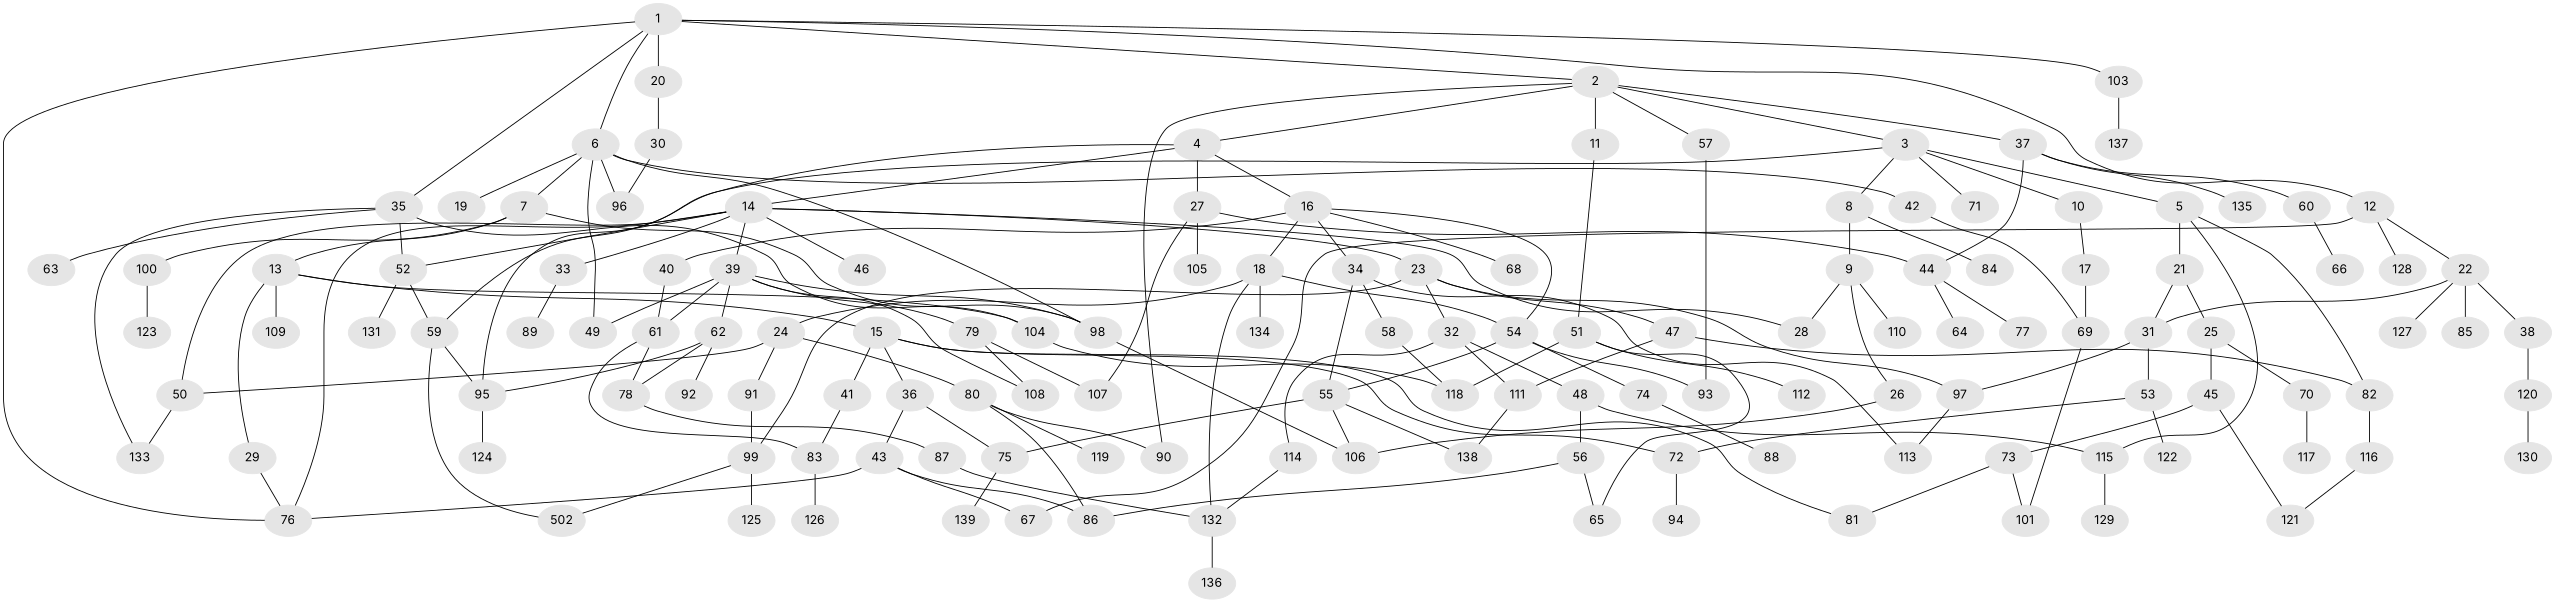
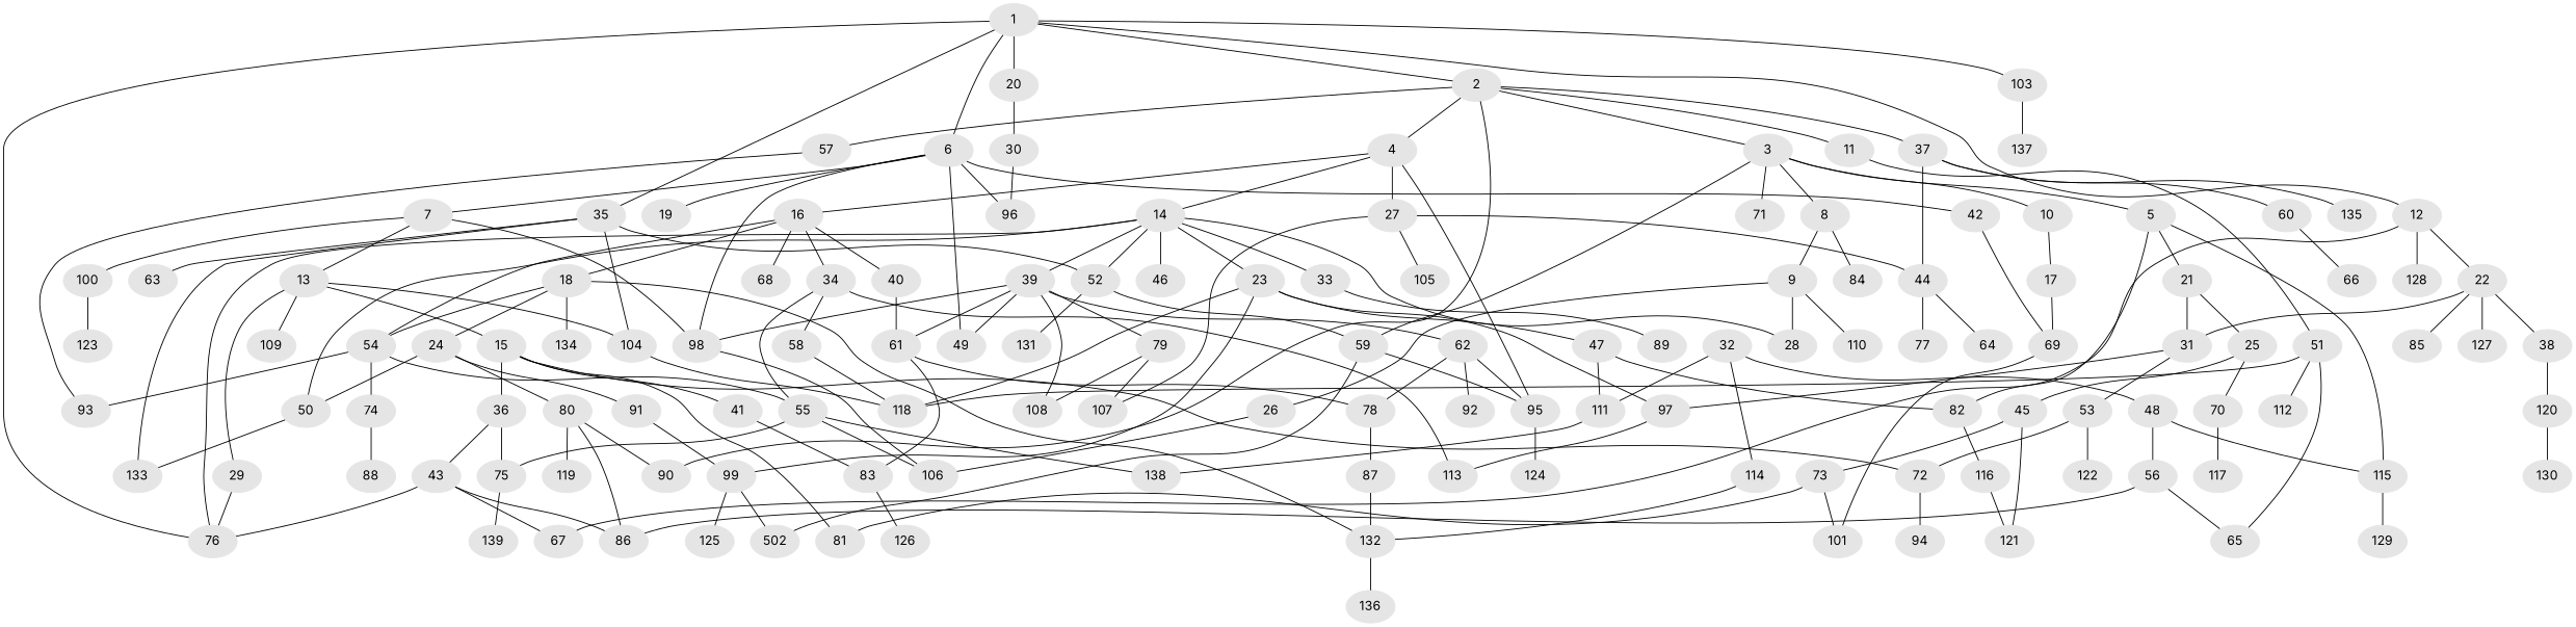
  graph {
    fontname=Inter
    node [color=gray90 fontname=Inter style=filled]
    edge [fontname=Inter]
    1
    2
    6
    12
    20
    35
    76
    103
    3
    4
    11
    37
    57
    90
    7
    19
    42
    49
    96
    98
    22
    67
    128
    30
    104
    52
    63
    133
    137
    5
    8
    10
    59
    71
    14
    16
    27
    95
    51
    44
    60
    135
    93
    21
    82
    115
    9
    84
    17
    n50 [label=502]
    28
    23
    33
    39
    46
    50
    18
    34
    40
    54
    68
    105
    107
    124
    25
    31
    116
    129
    13
    100
    69
    106
    15
    29
    109
    123
    26
    110
    65
    112
    118
    38
    85
    127
    36
    41
    72
    81
    32
    47
    97
    99
    89
    61
    62
    79
    108
    131
    43
    75
    83
    94
    24
    132
    134
    55
    58
    113
    74
    101
    80
    91
    136
    45
    70
    53
    120
    48
    111
    114
    125
    86
    119
    73
    121
    117
    64
    77
    122
    56
    138
    139
    66
    130
    78
    92
    126
    88
    87
    1 -- 2
    1 -- 6
    1 -- 12
    1 -- 20
    1 -- 35
    1 -- 76
    1 -- 103
    2 -- 3
    2 -- 4
    2 -- 11
    2 -- 37
    2 -- 57
    2 -- 90
    6 -- 7
    6 -- 19
    6 -- 42
    6 -- 49
    6 -- 96
    6 -- 98
    12 -- 22
    12 -- 67
    12 -- 128
    20 -- 30
    35 -- 104
    35 -- 52
    35 -- 63
    35 -- 133
    103 -- 137
    3 -- 5
    3 -- 8
    3 -- 10
    3 -- 59
    3 -- 71
    4 -- 14
    4 -- 16
    4 -- 27
    4 -- 95
    11 -- 51
    37 -- 44
    37 -- 60
    37 -- 135
    57 -- 93
    7 -- 98
    7 -- 13
    7 -- 100
    42 -- 69
    98 -- 106
    22 -- 31
    22 -- 38
    22 -- 85
    22 -- 127
    30 -- 96
    104 -- 118
    52 -- 59
    52 -- 131
    5 -- 21
    5 -- 82
    5 -- 115
    8 -- 9
    8 -- 84
    10 -- 17
    59 -- 95
    59 -- n50
    14 -- 76
    14 -- 52
    14 -- 28
    14 -- 23
    14 -- 33
    14 -- 39
    14 -- 46
    14 -- 50
    16 -- 18
    16 -- 34
    16 -- 40
    16 -- 54
    16 -- 68
    27 -- 44
    27 -- 105
    27 -- 107
    95 -- 124
    51 -- 65
    51 -- 112
    51 -- 118
    44 -- 64
    44 -- 77
    60 -- 66
    21 -- 25
    21 -- 31
    82 -- 116
    115 -- 129
    9 -- 28
    9 -- 26
    9 -- 110
    17 -- 69
-   23 -- 32
+   23 -- 118
    23 -- 47
    23 -- 97
    23 -- 99
    33 -- 89
    39 -- 49
    39 -- 98
    39 -- 61
    39 -- 62
    39 -- 79
    39 -- 108
    50 -- 133
    18 -- 54
    18 -- 24
    18 -- 132
    18 -- 134
    34 -- 55
    34 -- 58
    34 -- 113
    40 -- 61
    54 -- 93
    54 -- 55
    54 -- 74
    25 -- 45
    25 -- 70
    31 -- 97
    31 -- 53
    116 -- 121
    13 -- 104
    13 -- 15
    13 -- 29
    13 -- 109
    100 -- 123
    69 -- 101
    15 -- 36
    15 -- 41
    15 -- 72
    15 -- 81
    29 -- 76
    26 -- 106
    38 -- 120
    36 -- 43
    36 -- 75
    41 -- 83
    72 -- 94
    32 -- 48
    32 -- 111
    32 -- 114
    47 -- 82
    47 -- 111
    97 -- 113
    99 -- n50
    99 -- 125
    61 -- 83
    61 -- 78
    62 -- 95
    62 -- 78
    62 -- 92
    79 -- 107
    79 -- 108
    43 -- 76
    43 -- 67
    43 -- 86
    75 -- 139
    83 -- 126
    24 -- 50
    24 -- 80
    24 -- 91
    132 -- 136
    55 -- 106
    55 -- 75
    55 -- 138
    58 -- 118
    74 -- 88
    80 -- 90
    80 -- 86
    80 -- 119
    91 -- 99
    45 -- 73
    45 -- 121
    70 -- 117
    53 -- 72
    53 -- 122
    120 -- 130
    48 -- 115
    48 -- 56
    111 -- 138
    114 -- 132
    73 -- 81
    73 -- 101
    56 -- 65
    56 -- 86
    78 -- 87
    87 -- 132
  }
